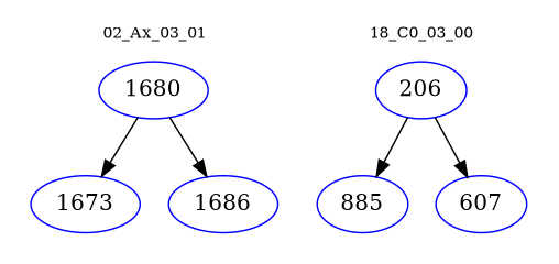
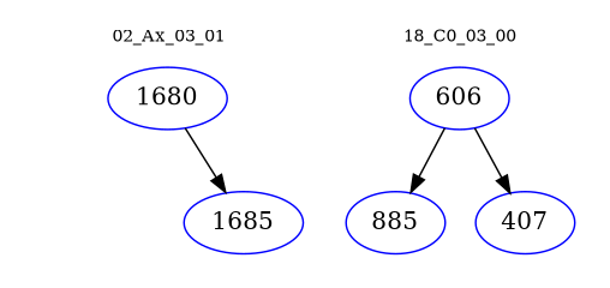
  digraph {
    node [color=blue]
    edge [color=black]
    n1 [label=1680]
-   n2 [label=1673]
-   n3 [label=1686]
-   n4 [label=206]
+   n3 [label=1685]
+   n4 [label=606]
    n5 [label=885]
-   n6 [label=607]
+   n6 [label=407]
    subgraph cluster_1 {
      color=white
      fontsize=10
      label="02_Ax_03_01"
      n1
-     n2
      n3
    }
    subgraph cluster_2 {
      color=white
      fontsize=10
      label="18_C0_03_00"
      n4
      n5
      n6
    }
-   n1 -> n2
    n1 -> n3
    n4 -> n5
    n4 -> n6
  }
